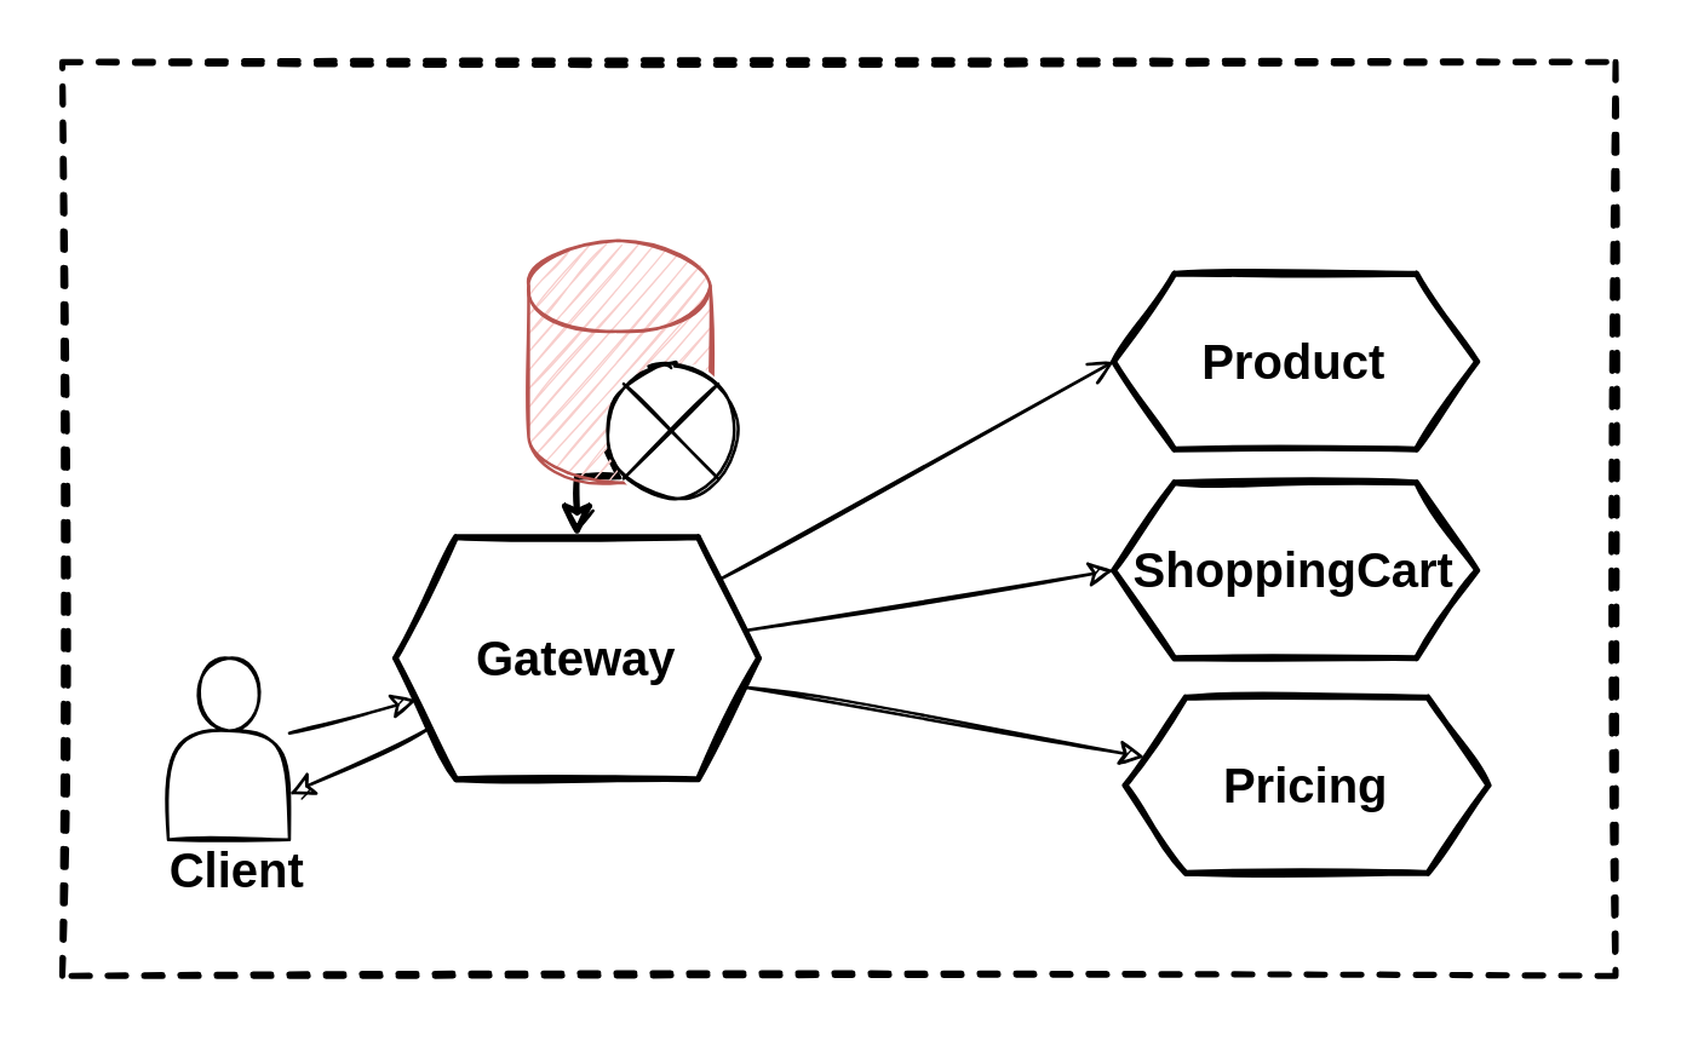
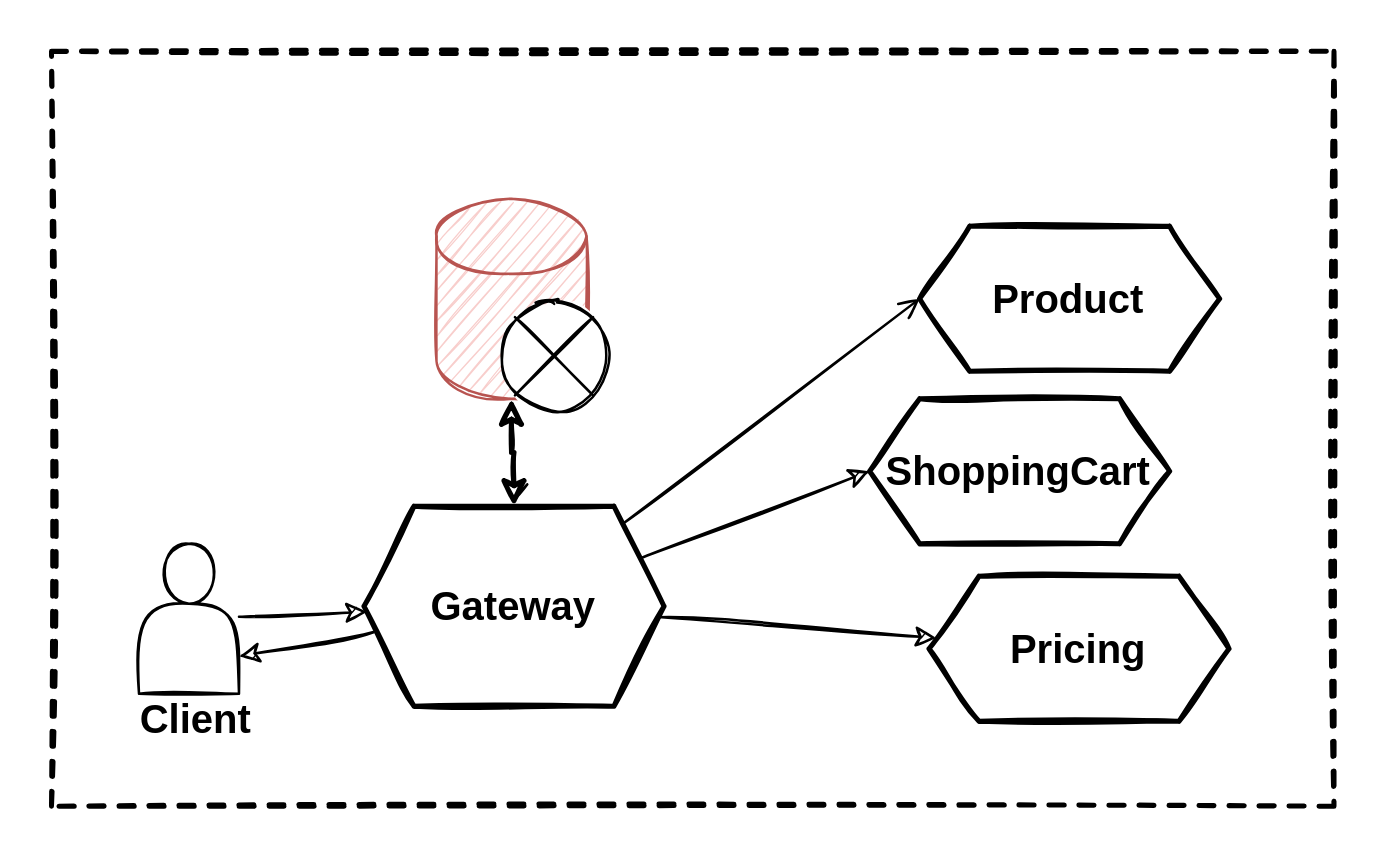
  <mxCell id="0" />
  <mxCell id="1" parent="0" />
  <mxCell id="2" value="" style="shape=cylinder3;whiteSpace=wrap;html=1;boundedLbl=1;backgroundOutline=1;size=15;sketch=1;fillColor=#f8cecc;strokeColor=#b85450;" vertex="1" parent="1"><mxGeometry x="191" y="71" width="60" height="80" as="geometry" /></mxCell>
  <mxCell id="3" value="" style="rounded=0;whiteSpace=wrap;html=1;sketch=1;fontSize=16;dashed=1;strokeWidth=2;" parent="1" vertex="1"><mxGeometry x="20" y="20" width="513" height="302" as="geometry" /></mxCell>
  <mxCell id="4" style="rounded=0;sketch=1;orthogonalLoop=1;jettySize=auto;html=1;fontSize=16;" parent="1" source="5" target="12" edge="1"><mxGeometry relative="1" as="geometry"><mxPoint x="170.5" y="115" as="targetPoint" /></mxGeometry></mxCell>
  <mxCell id="5" value="" style="shape=actor;whiteSpace=wrap;html=1;sketch=1;" parent="1" vertex="1"><mxGeometry x="55" y="217" width="40" height="60" as="geometry" /></mxCell>
  <mxCell id="6" value="Client" style="text;html=1;strokeColor=none;fillColor=none;align=center;verticalAlign=middle;whiteSpace=wrap;rounded=0;sketch=1;fontStyle=1;fontSize=16;" parent="1" vertex="1"><mxGeometry x="58" y="277" width="40" height="20" as="geometry" /></mxCell>
  <mxCell id="7" style="edgeStyle=orthogonalEdgeStyle;rounded=0;orthogonalLoop=1;jettySize=auto;html=1;sketch=1;startArrow=classic;startFill=1;strokeWidth=2;" edge="1" parent="1" source="12" target="17"><mxGeometry relative="1" as="geometry" /></mxCell>
  <mxCell id="8" style="rounded=0;sketch=1;orthogonalLoop=1;jettySize=auto;html=1;entryX=0;entryY=0.5;entryDx=0;entryDy=0;startArrow=none;startFill=0;strokeWidth=1;" edge="1" parent="1" source="12" target="15"><mxGeometry relative="1" as="geometry" /></mxCell>
  <mxCell id="9" style="edgeStyle=none;rounded=0;sketch=1;orthogonalLoop=1;jettySize=auto;html=1;startArrow=none;startFill=0;strokeWidth=1;" edge="1" parent="1" source="12" target="14"><mxGeometry relative="1" as="geometry" /></mxCell>
  <mxCell id="10" style="edgeStyle=none;rounded=0;sketch=1;orthogonalLoop=1;jettySize=auto;html=1;startArrow=none;startFill=0;strokeWidth=1;entryX=0;entryY=0.5;entryDx=0;entryDy=0;endArrow=open;" edge="1" parent="1" source="12" target="13"><mxGeometry relative="1" as="geometry" /></mxCell>
  <mxCell id="11" style="edgeStyle=none;rounded=0;sketch=1;orthogonalLoop=1;jettySize=auto;html=1;entryX=1;entryY=0.75;entryDx=0;entryDy=0;startArrow=none;startFill=0;strokeWidth=1;" edge="1" parent="1" source="12" target="5"><mxGeometry relative="1" as="geometry" /></mxCell>
- <mxCell id="12" value="Gateway" style="shape=hexagon;perimeter=hexagonPerimeter2;whiteSpace=wrap;html=1;fixedSize=1;sketch=1;fontSize=16;strokeWidth=2;fontStyle=1;" parent="1" vertex="1"><mxGeometry x="130" y="177" width="120" height="80" as="geometry" /></mxCell>
+ <mxCell id="12" value="Gateway" style="shape=hexagon;perimeter=hexagonPerimeter2;whiteSpace=wrap;html=1;fixedSize=1;sketch=1;fontSize=16;strokeWidth=2;fontStyle=1;" parent="1" vertex="1"><mxGeometry x="145" y="202" width="120" height="80" as="geometry" /></mxCell>
  <mxCell id="13" value="Product" style="shape=hexagon;perimeter=hexagonPerimeter2;whiteSpace=wrap;html=1;fixedSize=1;sketch=1;fontSize=16;strokeWidth=2;fontStyle=1;" parent="1" vertex="1"><mxGeometry x="367.25" y="90" width="120" height="58" as="geometry" /></mxCell>
  <mxCell id="14" value="Pricing" style="shape=hexagon;perimeter=hexagonPerimeter2;whiteSpace=wrap;html=1;fixedSize=1;sketch=1;fontSize=16;strokeWidth=2;fontStyle=1;" parent="1" vertex="1"><mxGeometry x="371" y="230" width="120" height="58" as="geometry" /></mxCell>
- <mxCell id="15" value="ShoppingCart" style="shape=hexagon;perimeter=hexagonPerimeter2;whiteSpace=wrap;html=1;fixedSize=1;sketch=1;fontSize=16;strokeWidth=2;fontStyle=1;" parent="1" vertex="1"><mxGeometry x="367.25" y="159" width="120" height="58" as="geometry" /></mxCell>
+ <mxCell id="15" value="ShoppingCart" style="shape=hexagon;perimeter=hexagonPerimeter2;whiteSpace=wrap;html=1;fixedSize=1;sketch=1;fontSize=16;strokeWidth=2;fontStyle=1;" parent="1" vertex="1"><mxGeometry x="347.25" y="159" width="120" height="58" as="geometry" /></mxCell>
  <mxCell id="16" style="edgeStyle=orthogonalEdgeStyle;rounded=0;orthogonalLoop=1;jettySize=auto;html=1;exitX=0.5;exitY=1;exitDx=0;exitDy=0;fontSize=16;strokeWidth=1;" parent="1" edge="1"><mxGeometry relative="1" as="geometry"><mxPoint x="110" y="199" as="sourcePoint" /><mxPoint x="110" y="199" as="targetPoint" /></mxGeometry></mxCell>
  <mxCell id="17" value="" style="shape=cylinder3;whiteSpace=wrap;html=1;boundedLbl=1;backgroundOutline=1;size=15;sketch=1;fillColor=#f8cecc;strokeColor=#b85450;" vertex="1" parent="1"><mxGeometry x="174" y="79" width="60" height="80" as="geometry" /></mxCell>
  <mxCell id="18" value="" style="shape=sumEllipse;perimeter=ellipsePerimeter;whiteSpace=wrap;html=1;backgroundOutline=1;sketch=1;" vertex="1" parent="1"><mxGeometry x="199" y="120" width="44" height="44" as="geometry" /></mxCell>
